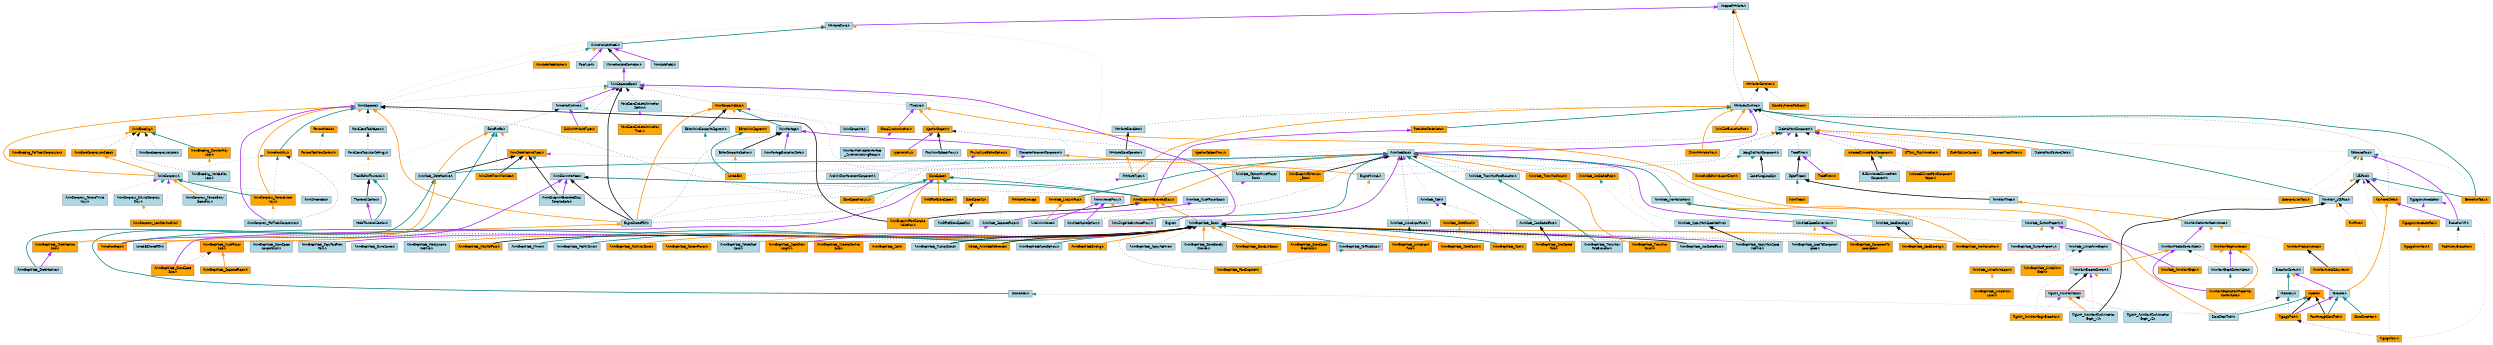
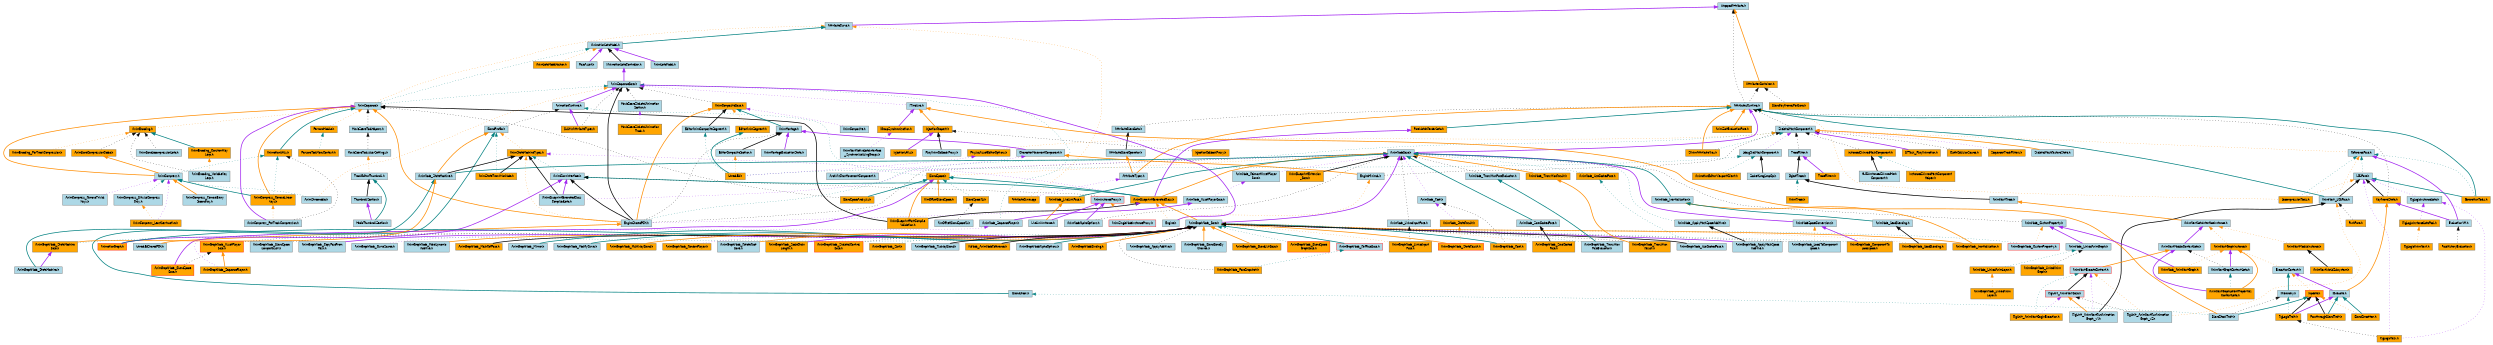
  digraph {
    fontname="Patrick Hand"
    node [color=grey40 fillcolor=lightblue fontname="Patrick Hand" fontsize=10 shape=box style=filled]
    edge [color=darkorange dir=back fontname="Patrick Hand" fontsize=10 labelfontname=Helvetica labelfontsize=10 style=dotted]
    n1 [color=gray40 fontcolor=black height=0.2 label="WrappedAttribute.h" width=0.4]
    n2 [height=0.2 label="AttributeCurve.h" width=0.4]
    n3 [fillcolor=orange height=0.2 label="AttributesContainer.h" width=0.4]
    n4 [height=0.2 label="AttributesRuntime.h" width=0.4]
    n5 [height=0.2 label="AnimSequence.h" width=0.4]
    n6 [fillcolor=orange height=0.2 label="AttributeCurve.cpp" width=0.4]
    n7 [height=0.2 label="IAnimationDataModel.h" width=0.4]
    n8 [fillcolor=orange height=0.2 label="BlendKeyframesPerBone.h" width=0.4]
    n9 [height=0.2 label="AnimNext_LODPose.h" width=0.4]
    n10 [height=0.2 label="AnimNodeBase.h" width=0.4]
    n11 [fillcolor=orange height=0.2 label="AnimSlotEvaluationPose.h" width=0.4]
    n12 [height=0.2 label="AttributeBlendData.h" width=0.4]
    n13 [height=0.2 label="AttributeTypes.h" width=0.4]
    n14 [fillcolor=orange height=0.2 label="DecompressionTools.h" width=0.4]
    n15 [fillcolor=orange height=0.2 label="GenerationTools.h" width=0.4]
    n16 [fillcolor=orange height=0.2 label="KeyframeState.h" width=0.4]
    n17 [fillcolor=orange height=0.2 label="PoseWatchRenderData.h" width=0.4]
    n18 [fillcolor=orange height=0.2 label="SAnimAttributeView.h" width=0.4]
    n19 [height=0.2 label="SkeletalMeshComponent.h" width=0.4]
    n20 [fillcolor=orange height=0.2 label="AnimBlueprintPostCompile\lValidation.h" width=0.4]
    n21 [height=0.2 label="AnimCompress.h" width=0.4]
    n22 [fillcolor=orange height=0.2 label="AnimCompress_RemoveLinear\lKeys.h" width=0.4]
    n23 [height=0.2 label="AnimCompress_PerTrackCompression.h" width=0.4]
    n24 [fillcolor=orange height=0.2 label="AnimEncoding.h" width=0.4]
    n25 [fillcolor=orange height=0.2 label="AnimationUtils.h" width=0.4]
    n26 [fillcolor=orange height=0.2 label="BlendSpaceAnalysis.h" width=0.4]
    n27 [height=0.2 label="EngineSharedPCH.h" width=0.4]
    n28 [height=0.2 label="MovieSceneToolHelpers.h" width=0.4]
    n29 [fillcolor=orange height=0.2 label="PersonaModule.h" width=0.4]
    n30 [height=0.2 label="AnimDataModel.h" width=0.4]
    n31 [fillcolor=orange height=0.2 label="AnimDataModelHasher.h" width=0.4]
    n32 [height=0.2 label="IAnimationDataController.h" width=0.4]
    n33 [height=0.2 label="PoseAsset.h" width=0.4]
    n34 [height=0.2 label="AnimCompress_BitwiseCompress\lOnly.h" width=0.4]
    n35 [fillcolor=orange height=0.2 label="AnimCompress_LeastDestructive.h" width=0.4]
    n36 [height=0.2 label="AnimCompress_RemoveEvery\lSecondKey.h" width=0.4]
    n37 [height=0.2 label="AnimCompress_RemoveTrivial\lKeys.h" width=0.4]
    n38 [height=0.2 label="AnimStreamable.h" width=0.4]
    n39 [fillcolor=orange height=0.2 label="AnimBoneCompressionCodec.h" width=0.4]
    n40 [height=0.2 label="AnimBoneDecompressionData.h" width=0.4]
    n41 [fillcolor=orange height=0.2 label="AnimEncoding_ConstantKey\lLerp.h" width=0.4]
    n42 [height=0.2 label="AnimEncoding_VariableKey\lLerp.h" width=0.4]
    n43 [fillcolor=orange height=0.2 label="AnimEncoding_PerTrackCompression.h" width=0.4]
    n44 [height=0.2 label="UnrealEdSharedPCH.h" width=0.4]
    n45 [height=0.2 label="MovieSceneToolsUserSettings.h" width=0.4]
    n46 [fillcolor=orange height=0.2 label="PersonaToolMenuContext.h" width=0.4]
    n47 [height=0.2 label="TrackEditorThumbnail.h" width=0.4]
    n48 [height=0.2 label="MediaThumbnailSection.h" width=0.4]
    n49 [height=0.2 label="ThumbnailSection.h" width=0.4]
    n50 [height=0.2 label="AnimSequenceBase.h" width=0.4]
    n51 [fillcolor=orange height=0.2 label="AnimCompositeBase.h" width=0.4]
    n52 [height=0.2 label="Engine.h" width=0.4]
    n53 [height=0.2 label="AnimNode_SequencePlayer.h" width=0.4]
    n54 [height=0.2 label="AnimationRuntime.h" width=0.4]
    n55 [fillcolor=orange height=0.2 label="BuiltInAttributeTypes.h" width=0.4]
    n56 [height=0.2 label="ITimeline.h" width=0.4]
    n57 [height=0.2 label="MovieSceneSkeletalAnimation\lSection.h" width=0.4]
    n58 [height=0.2 label="AnimComposite.h" width=0.4]
    n59 [height=0.2 label="AnimMontage.h" width=0.4]
    n60 [height=0.2 label="EditorAnimCompositeSegment.h" width=0.4]
    n61 [fillcolor=orange height=0.2 label="EditorAnimSegment.h" width=0.4]
    n62 [fillcolor=orange height=0.2 label="AnimGraphNode_SequencePlayer.h" width=0.4]
    n63 [height=0.2 label="BlendProfile.h" width=0.4]
    n64 [fillcolor=orange height=0.2 label="BlendSpace.h" width=0.4]
    n65 [height=0.2 label="BlendStackTrait.h" width=0.4]
    n66 [fillcolor=orange height=0.2 label="IGroupSynchronization.h" width=0.4]
    n67 [fillcolor=orange height=0.2 label="InjectionRequest.h" width=0.4]
    n68 [fillcolor=orange height=0.2 label="MovieSceneSkeletalAnimation\lTrack.h" width=0.4]
    n69 [height=0.2 label="AnimMontageEvaluationState.h" width=0.4]
    n70 [height=0.2 label="CharacterMovementComponent.h" width=0.4]
    n71 [height=0.2 label="EditorCompositeSection.h" width=0.4]
    n72 [fillcolor=orange height=0.2 label="UnrealEd.h" width=0.4]
    n73 [height=0.2 label="ArchVisCharMovementComponent.h" width=0.4]
    n74 [height=0.2 label="EngineMinimal.h" width=0.4]
    n75 [height=0.2 label="AnimNode_StateMachine.h" width=0.4]
    n76 [fillcolor=orange height=0.2 label="AnimStateMachineTypes.h" width=0.4]
    n77 [fillcolor=orange height=0.2 label="AnimStateTransitionNode.h" width=0.4]
    n78 [height=0.2 label="IBlendStack.h" width=0.4]
    n79 [fillcolor=orange height=0.2 label="AnimBlueprintGeneratedClass.h" width=0.4]
    n80 [color=red fillcolor=orange height=0.2 label="AnimGraphNode_BlendSpace\lBase.h" width=0.4]
    n81 [fillcolor=orange height=0.2 label="AimOffsetBlendSpace.h" width=0.4]
    n82 [fillcolor=orange height=0.2 label="BlendSpace1D.h" width=0.4]
    n83 [height=0.2 label="AnimGraphNode_StateMachine.h" width=0.4]
    n84 [fillcolor=orange height=0.2 label="AnimGraphNode_StateMachine\lBase.h" width=0.4]
    n85 [height=0.2 label="AnimClassInterface.h" width=0.4]
    n86 [height=0.2 label="IAnimBlueprintGeneratedClass\lCompiledData.h" width=0.4]
    n87 [height=0.2 label="AnimGraphNode_Base.h" width=0.4]
    n88 [color=red fillcolor=orange height=0.2 label="AnimationGraph.h" width=0.4]
    n89 [color=red height=0.2 label="AnimInstanceProxy.h" width=0.4]
    n90 [height=0.2 label="AnimGraphNodeAlphaOptions.h" width=0.4]
    n91 [fillcolor=orange height=0.2 label="AnimGraphNodeBinding.h" width=0.4]
    n92 [height=0.2 label="AnimGraphNode_ApplyAdditive.h" width=0.4]
    n93 [height=0.2 label="AnimGraphNode_ApplyMeshSpace\lAdditive.h" width=0.4]
    n94 [color=red fillcolor=orange height=0.2 label="AnimGraphNode_AssetPlayer\lBase.h" width=0.4]
    n95 [height=0.2 label="AnimGraphNode_BlendBoneBy\lChannel.h" width=0.4]
    n96 [fillcolor=orange height=0.2 label="AnimGraphNode_BlendListBase.h" width=0.4]
    n97 [color=red fillcolor=orange height=0.2 label="AnimGraphNode_BlendSpace\lGraphBase.h" width=0.4]
    n98 [height=0.2 label="AnimGraphNode_BlendSpace\lSampleResult.h" width=0.4]
    n99 [fillcolor=orange height=0.2 label="AnimGraphNode_ComponentTo\lLocalSpace.h" width=0.4]
    n100 [height=0.2 label="AnimGraphNode_CopyPoseFrom\lMesh.h" width=0.4]
    n101 [height=0.2 label="AnimGraphNode_CurveSource.h" width=0.4]
    n102 [color=red height=0.2 label="AnimGraphNode_CustomProperty.h" width=0.4]
    n103 [fillcolor=orange height=0.2 label="AnimGraphNode_DeadBlending.h" width=0.4]
    n104 [fillcolor=orange height=0.2 label="AnimGraphNode_Inertialization.h" width=0.4]
    n105 [fillcolor=orange height=0.2 label="AnimGraphNode_LinkedInput\lPose.h" width=0.4]
    n106 [height=0.2 label="AnimGraphNode_LocalToComponent\lSpace.h" width=0.4]
    n107 [height=0.2 label="AnimGraphNode_MakeDynamic\lAdditive.h" width=0.4]
    n108 [fillcolor=orange height=0.2 label="AnimGraphNode_MeshRefPose.h" width=0.4]
    n109 [height=0.2 label="AnimGraphNode_Mirror.h" width=0.4]
    n110 [height=0.2 label="AnimGraphNode_ModifyCurve.h" width=0.4]
    n111 [fillcolor=orange height=0.2 label="AnimGraphNode_MultiWayBlend.h" width=0.4]
    n112 [fillcolor=orange height=0.2 label="AnimGraphNode_PoseSnapshot.h" width=0.4]
    n113 [fillcolor=orange height=0.2 label="AnimGraphNode_RandomPlayer.h" width=0.4]
    n114 [color=red height=0.2 label="AnimGraphNode_RefPoseBase.h" width=0.4]
    n115 [fillcolor=orange height=0.2 label="AnimGraphNode_Root.h" width=0.4]
    n116 [height=0.2 label="AnimGraphNode_RotateRoot\lBone.h" width=0.4]
    n117 [fillcolor=orange height=0.2 label="AnimGraphNode_SaveCached\lPose.h" width=0.4]
    n118 [fillcolor=orange height=0.2 label="AnimGraphNode_ScaleChain\lLength.h" width=0.4]
    n119 [color=red fillcolor=orange height=0.2 label="AnimGraphNode_SkeletalControl\lBase.h" width=0.4]
    n120 [fillcolor=orange height=0.2 label="AnimGraphNode_Slot.h" width=0.4]
    n121 [color=red fillcolor=orange height=0.2 label="AnimGraphNode_StateResult.h" width=0.4]
    n122 [height=0.2 label="AnimGraphNode_Transition\lPoseEvaluator.h" width=0.4]
    n123 [fillcolor=orange height=0.2 label="AnimGraphNode_Transition\lResult.h" width=0.4]
    n124 [height=0.2 label="AnimGraphNode_TwoWayBlend.h" width=0.4]
    n125 [height=0.2 label="AnimGraphNode_UseCachedPose.h" width=0.4]
    n126 [fillcolor=orange height=0.2 label="K6Node_AnimNodeReference.h" width=0.4]
    n127 [height=0.2 label="AnimNodeAlphaOptions.h" width=0.4]
    n128 [color=red height=0.2 label="AnimSingleNodeInstanceProxy.h" width=0.4]
    n129 [height=0.2 label="LiveLinkInstance.h" width=0.4]
    n130 [height=0.2 label="AimOffsetBlendSpace1D.h" width=0.4]
    n131 [height=0.2 label="AnimNextNativeDataInterface\l_SynchronizeUsingGroups.h" width=0.4]
    n132 [fillcolor=orange height=0.2 label="InjectionCallbackProxy.h" width=0.4]
    n133 [fillcolor=orange height=0.2 label="InjectionUtils.h" width=0.4]
    n134 [height=0.2 label="PlayAnimCallbackProxy.h" width=0.4]
    n135 [fillcolor=orange height=0.2 label="PushPose.h" width=0.4]
    n136 [height=0.2 label="RigUnit_AnimNextRunAnimation\lGraph_v1.h" width=0.4]
    n137 [height=0.2 label="RigUnit_AnimNextRunAnimation\lGraph_v2.h" width=0.4]
    n138 [fillcolor=orange height=0.2 label="AnimBlueprintExtension\l_Base.h" width=0.4]
    n139 [height=0.2 label="AnimNodeSpaceConversions.h" width=0.4]
    n140 [height=0.2 label="AnimNode_ApplyMeshSpaceAdditive.h" width=0.4]
    n141 [height=0.2 label="AnimNode_CustomProperty.h" width=0.4]
    n142 [height=0.2 label="AnimNode_Inertialization.h" width=0.4]
    n143 [height=0.2 label="AnimNode_LinkedInputPose.h" width=0.4]
    n144 [fillcolor=orange height=0.2 label="AnimNode_LiveLinkPose.h" width=0.4]
    n145 [height=0.2 label="AnimNode_RelevantAssetPlayer\lBase.h" width=0.4]
    n146 [height=0.2 label="AnimNode_Root.h" width=0.4]
    n147 [height=0.2 label="AnimNode_SaveCachedPose.h" width=0.4]
    n148 [height=0.2 label="AnimNode_TransitionPoseEvaluator.h" width=0.4]
    n149 [fillcolor=orange height=0.2 label="AnimNode_TransitionResult.h" width=0.4]
    n150 [fillcolor=orange height=0.2 label="AnimNode_UseCachedPose.h" width=0.4]
    n151 [height=0.2 label="AttributeBlendOperator.h" width=0.4]
    n152 [height=0.2 label="EvaluationVM.h" width=0.4]
    n153 [height=0.2 label="IEvaluate.h" width=0.4]
    n154 [fillcolor=orange height=0.2 label="BTTask_PlayAnimation.h" width=0.4]
    n155 [fillcolor=orange height=0.2 label="ClothCollisionSource.h" width=0.4]
    n156 [height=0.2 label="DebugSkelMeshComponent.h" width=0.4]
    n157 [fillcolor=orange height=0.2 label="InstancedSkinnedMeshComponent.h" width=0.4]
    n158 [fillcolor=orange height=0.2 label="PhysicsAssetEditorOptions.h" width=0.4]
    n159 [height=0.2 label="ReferencePose.h" width=0.4]
    n160 [fillcolor=orange height=0.2 label="SequencerTrackFilters.h" width=0.4]
    n161 [height=0.2 label="SkeletalMeshRestoreState.h" width=0.4]
    n162 [height=0.2 label="TraceFilter.h" width=0.4]
    n163 [fillcolor=orange height=0.2 label="AnimNode_AnimNextGraph.h" width=0.4]
    n164 [height=0.2 label="AnimNode_LinkedAnimGraph.h" width=0.4]
    n165 [height=0.2 label="AnimNode_DeadBlending.h" width=0.4]
    n166 [height=0.2 label="AnimNode_AssetPlayerBase.h" width=0.4]
    n167 [fillcolor=orange height=0.2 label="AnimNode_StateResult.h" width=0.4]
    n168 [fillcolor=orange height=0.2 label="AnimGraphNode_LinkedAnim\lGraph.h" width=0.4]
    n169 [fillcolor=orange height=0.2 label="AnimNode_LinkedAnimLayer.h" width=0.4]
    n170 [fillcolor=orange height=0.2 label="AnimGraphNode_LinkedAnim\lLayer.h" width=0.4]
    n171 [fillcolor=orange height=0.2 label="PoseHistoryEvaluation.h" width=0.4]
    n172 [fillcolor=orange height=0.2 label="BlendSmoother.h" width=0.4]
    n173 [fillcolor=orange height=0.2 label="PassthroughBlendTrait.h" width=0.4]
    n174 [fillcolor=orange height=0.2 label="RigLogicTrait.h" width=0.4]
    n175 [fillcolor=orange height=0.2 label="RigLogicTask.h" width=0.4]
    n176 [fillcolor=orange height=0.2 label="AnimationEditorViewportClient.h" width=0.4]
    n177 [height=0.2 label="SocketDragDropOp.h" width=0.4]
    n178 [height=0.2 label="HLODInstancedSkinnedMesh\lComponent.h" width=0.4]
    n179 [fillcolor=orange height=0.2 label="InstancedSkinnedMeshComponent\lHelper.h" width=0.4]
    n180 [height=0.2 label="LODPose.h" width=0.4]
    n181 [height=0.2 label="ObjectTrace.h" width=0.4]
    n182 [fillcolor=orange height=0.2 label="TraceFilters.h" width=0.4]
    n183 [height=0.2 label="RigLogicInstanceData.h" width=0.4]
    n184 [fillcolor=orange height=0.2 label="RigLogicInstanceDataPool.h" width=0.4]
    n185 [fillcolor=orange height=0.2 label="RigLogicAnimNext.h" width=0.4]
    n186 [height=0.2 label="AnimNextTrace.h" width=0.4]
    n187 [fillcolor=orange height=0.2 label="AnimTrace.h" width=0.4]
    n188 [height=0.2 label="AnimNextDataInterfaceInstance.h" width=0.4]
    n189 [fillcolor=orange height=0.2 label="AnimNextGraphInstance.h" width=0.4]
    n190 [height=0.2 label="AnimNextModuleContextData.h" width=0.4]
    n191 [fillcolor=orange height=0.2 label="AnimNextModuleInstance.h" width=0.4]
    n192 [height=0.2 label="AnimNextGraphContextData.h" width=0.4]
    n193 [fillcolor=orange height=0.2 label="AnimNextGraphLatentProperties\lContextData.h" width=0.4]
    n194 [height=0.2 label="ExecutionContext.h" width=0.4]
    n195 [color=red height=0.2 label="AnimNextExecuteContext.h" width=0.4]
    n196 [fillcolor=orange height=0.2 label="AnimNextWorldSubsystem.h" width=0.4]
    n197 [height=0.2 label="IHierarchy.h" width=0.4]
    n198 [color=red fillcolor=orange height=0.2 label="IUpdate.h" width=0.4]
    n199 [color=red height=0.2 label="RigUnit_AnimNextBase.h" width=0.4]
    n200 [fillcolor=orange height=0.2 label="RigUnit_AnimNextBeginExecution.h" width=0.4]
    n1 -> n2 [color=purple style=bold]
    n1 -> n3 [style=bold]
    n1 -> n4 [color=black]
    n2 -> n5
    n2 -> n6
    n2 -> n7 [color=teal style=bold]
    n3 -> n4 [color=black]
    n3 -> n8 [color=black]
    n4 -> n9 [color=teal style=bold]
    n4 -> n10 [color=purple style=bold]
    n4 -> n11 [style=bold]
    n4 -> n12 [color=black]
    n4 -> n13 [style=bold]
    n4 -> n14
    n4 -> n15 [color=teal style=bold]
    n4 -> n16 [color=black]
    n4 -> n17 [color=teal style=bold]
    n4 -> n18 [style=bold]
    n4 -> n19 [color=black]
    n5 -> n20 [color=black style=bold]
    n5 -> n21 [style=bold]
    n5 -> n22 [style=bold]
    n5 -> n23 [color=purple style=bold]
    n5 -> n24
    n5 -> n25 [color=teal style=bold]
    n5 -> n26 [color=black]
    n5 -> n27 [style=bold]
    n5 -> n28 [color=black]
    n5 -> n29
    n7 -> n5 [color=teal]
    n7 -> n30 [color=purple style=bold]
    n7 -> n31
    n7 -> n32 [color=black style=bold]
    n7 -> n33 [color=purple style=bold]
    n9 -> n135 [color=black]
    n9 -> n136 [color=black style=bold]
    n9 -> n137
    n10 -> n27 [color=black]
    n10 -> n64
    n10 -> n75 [color=teal style=bold]
    n10 -> n79 [style=bold]
    n10 -> n86 [color=purple]
    n10 -> n87 [color=purple style=bold]
    n10 -> n127 [color=black]
-   n10 -> n128 [color=teal style=bold]
    n10 -> n138 [color=black style=bold]
    n10 -> n139 [color=purple style=bold]
    n10 -> n140 [color=teal]
    n10 -> n141 [color=black]
    n10 -> n142 [color=teal style=bold]
    n10 -> n143 [color=black]
    n10 -> n144 [color=teal style=bold]
    n10 -> n145 [color=purple]
    n10 -> n146 [color=purple]
    n10 -> n147 [color=teal style=bold]
    n10 -> n148 [color=black]
    n10 -> n149 [style=bold]
    n10 -> n150 [color=teal]
    n12 -> n151 [color=black style=bold]
    n13 -> n6 [color=purple]
    n16 -> n152 [color=purple style=bold]
    n16 -> n153 [style=bold]
    n17 -> n79 [color=purple style=bold]
    n19 -> n18 [color=teal]
    n19 -> n27 [color=teal]
    n19 -> n74 [color=black]
    n19 -> n154 [color=purple style=bold]
    n19 -> n155 [color=black]
    n19 -> n156 [color=purple]
    n19 -> n157 [color=black]
-   n19 -> n132
+   n19 -> n158
    n19 -> n159
    n19 -> n160 [color=purple]
    n19 -> n161 [style=bold]
    n19 -> n162 [color=black]
    n21 -> n22 [color=teal style=bold]
    n21 -> n34 [color=teal]
    n21 -> n35 [color=purple]
    n21 -> n36 [style=bold]
    n21 -> n37 [color=purple]
    n21 -> n38 [color=teal]
    n22 -> n23
    n24 -> n39 [color=black]
    n24 -> n40 [color=black]
    n24 -> n41 [color=teal style=bold]
    n24 -> n42 [color=black]
    n24 -> n43
    n25 -> n21 [color=teal]
    n25 -> n22 [color=teal]
    n25 -> n23 [color=black]
    n27 -> n44 [style=bold]
    n28 -> n45 [color=black]
    n29 -> n46 [color=teal]
    n32 -> n50 [color=purple style=bold]
    n34 -> n35
    n39 -> n21 [style=bold]
    n41 -> n42
    n45 -> n47
    n47 -> n48 [color=teal style=bold]
    n47 -> n49 [color=black style=bold]
    n49 -> n48 [color=purple style=bold]
    n50 -> n5 [color=teal]
    n50 -> n27 [color=black style=bold]
    n50 -> n38
    n50 -> n51 [color=black]
    n50 -> n52 [color=purple style=bold]
    n50 -> n53 [color=teal]
    n50 -> n54 [color=purple style=bold]
    n50 -> n55 [color=black]
    n50 -> n56 [color=purple]
    n50 -> n57 [color=black]
    n51 -> n27 [style=bold]
    n51 -> n58 [color=purple]
    n51 -> n59 [color=teal style=bold]
    n51 -> n60 [color=black style=bold]
    n51 -> n61
    n53 -> n62 [color=purple]
    n54 -> n55 [color=purple style=bold]
    n54 -> n63 [color=black]
    n54 -> n64 [color=teal]
    n56 -> n65 [style=bold]
    n56 -> n66 [color=purple style=bold]
    n56 -> n67 [style=bold]
    n57 -> n68 [color=purple]
    n59 -> n27 [color=black]
    n59 -> n69 [color=purple style=bold]
    n59 -> n70 [color=purple style=bold]
    n59 -> n71 [color=black style=bold]
    n60 -> n72 [color=teal]
    n61 -> n72 [color=teal style=bold]
    n63 -> n75 [style=bold]
    n63 -> n76
    n63 -> n77 [color=teal]
    n63 -> n78 [color=teal style=bold]
    n64 -> n20 [style=bold]
    n64 -> n26 [color=teal style=bold]
    n64 -> n79 [color=teal style=bold]
    n64 -> n80 [color=purple style=bold]
    n64 -> n81 [style=bold]
    n64 -> n82 [color=teal]
    n66 -> n131 [color=purple]
    n67 -> n132 [color=black]
    n67 -> n133 [color=purple style=bold]
    n67 -> n134 [color=black style=bold]
    n70 -> n73 [color=purple]
    n70 -> n74 [style=bold]
    n71 -> n72
    n74 -> n52
    n75 -> n83 [color=teal style=bold]
    n75 -> n84 [style=bold]
    n76 -> n27
    n76 -> n75 [color=black style=bold]
    n76 -> n77 [color=black style=bold]
    n76 -> n79 [color=purple]
    n76 -> n85 [color=teal]
    n76 -> n86 [color=black style=bold]
    n78 -> n65 [color=teal]
    n79 -> n20 [color=black style=bold]
    n79 -> n27 [color=purple]
    n79 -> n52
    n79 -> n87 [style=bold]
    n82 -> n130 [color=black]
    n84 -> n83 [color=purple style=bold]
    n85 -> n27 [color=black style=bold]
    n85 -> n79 [color=teal style=bold]
    n85 -> n86 [color=purple style=bold]
    n85 -> n88 [color=purple style=bold]
    n85 -> n89 [color=black]
    n87 -> n84 [color=teal]
    n87 -> n88 [color=teal style=bold]
    n87 -> n90 [color=teal style=bold]
    n87 -> n91 [style=bold]
    n87 -> n92 [color=black]
    n87 -> n93 [color=purple style=bold]
    n87 -> n94 [color=black]
    n87 -> n95 [style=bold]
    n87 -> n96 [style=bold]
    n87 -> n97 [color=teal]
    n87 -> n98 [color=black]
    n87 -> n99 [color=teal]
    n87 -> n100 [color=purple style=bold]
    n87 -> n101 [color=purple]
    n87 -> n102 [color=teal]
    n87 -> n103
    n87 -> n104 [style=bold]
    n87 -> n105
    n87 -> n106 [color=black]
    n87 -> n107 [style=bold]
    n87 -> n108 [color=black style=bold]
    n87 -> n109 [color=teal style=bold]
    n87 -> n110 [color=teal style=bold]
    n87 -> n111 [style=bold]
    n87 -> n112 [color=black]
    n87 -> n113 [color=purple]
    n87 -> n114 [color=teal style=bold]
    n87 -> n115 [color=teal style=bold]
    n87 -> n116 [style=bold]
    n87 -> n117
    n87 -> n118 [color=purple style=bold]
    n87 -> n119 [color=black]
    n87 -> n120 [color=teal]
    n87 -> n121 [style=bold]
    n87 -> n122 [color=teal]
    n87 -> n123 [color=black]
    n87 -> n124 [color=black style=bold]
    n87 -> n125 [color=black style=bold]
    n87 -> n126 [color=black style=bold]
    n89 -> n127 [color=purple style=bold]
    n89 -> n128
    n89 -> n129 [color=purple style=bold]
    n94 -> n62 [style=bold]
    n94 -> n80 [color=black]
    n114 -> n112 [color=teal]
    n139 -> n99 [color=purple style=bold]
    n139 -> n106
    n140 -> n93 [color=black style=bold]
    n141 -> n102
    n141 -> n163 [color=purple style=bold]
-   n141 -> n164 [color=purple]
+   n141 -> n164 [color=purple style=bold]
    n142 -> n104 [style=bold]
    n142 -> n165 [color=teal style=bold]
    n143 -> n105 [color=black]
    n144 -> n129 [style=bold]
    n145 -> n166 [color=purple]
    n146 -> n115 [color=black]
    n146 -> n167 [color=purple]
    n147 -> n117 [color=black style=bold]
    n148 -> n122 [color=teal style=bold]
    n149 -> n123 [style=bold]
    n150 -> n125 [color=teal]
    n151 -> n13 [style=bold]
    n152 -> n171 [color=black]
    n153 -> n172 [color=teal style=bold]
    n153 -> n173 [color=teal style=bold]
    n153 -> n174 [color=purple style=bold]
    n156 -> n72 [color=teal]
    n156 -> n176 [color=teal]
    n156 -> n177 [color=black style=bold]
    n157 -> n178 [color=black style=bold]
    n157 -> n179 [color=teal]
    n158 -> n72 [color=purple]
    n159 -> n9
    n159 -> n14 [color=teal]
    n159 -> n15 [color=teal]
    n159 -> n152 [color=purple style=bold]
    n159 -> n180 [color=teal]
    n162 -> n181 [color=black style=bold]
    n162 -> n182 [color=purple style=bold]
    n164 -> n168 [color=black]
    n164 -> n169 [color=teal]
    n165 -> n103 [color=black style=bold]
    n166 -> n53 [color=purple style=bold]
    n167 -> n121
    n169 -> n170
    n174 -> n175 [color=black]
    n180 -> n9 [color=black style=bold]
    n180 -> n14
    n180 -> n15 [color=teal style=bold]
    n180 -> n16 [color=black style=bold]
    n180 -> n175 [color=purple]
    n180 -> n183 [color=purple]
    n181 -> n186 [color=black style=bold]
    n181 -> n187 [color=teal]
    n183 -> n175 [color=purple]
    n183 -> n184 [color=purple]
    n184 -> n185
    n186 -> n188 [style=bold]
    n188 -> n189
    n188 -> n190 [color=purple style=bold]
    n188 -> n191
    n189 -> n163
    n189 -> n192 [color=purple style=bold]
    n189 -> n193 [style=bold]
    n189 -> n194
    n190 -> n192 [color=black]
    n190 -> n193 [color=purple style=bold]
    n190 -> n195 [style=bold]
    n191 -> n196 [color=black style=bold]
    n192 -> n193 [color=teal]
    n194 -> n153 [color=purple style=bold]
    n194 -> n197 [color=teal style=bold]
    n194 -> n198
    n195 -> n136 [color=purple]
    n195 -> n137
    n195 -> n199 [color=black style=bold]
    n195 -> n200 [color=teal]
    n197 -> n65 [color=black]
    n197 -> n174 [color=teal]
    n198 -> n65 [color=teal style=bold]
    n198 -> n172
    n198 -> n173 [color=black style=bold]
    n198 -> n174 [color=black style=bold]
    n199 -> n136 [style=bold]
    n199 -> n137 [color=black]
    n199 -> n200 [color=purple]
  }
